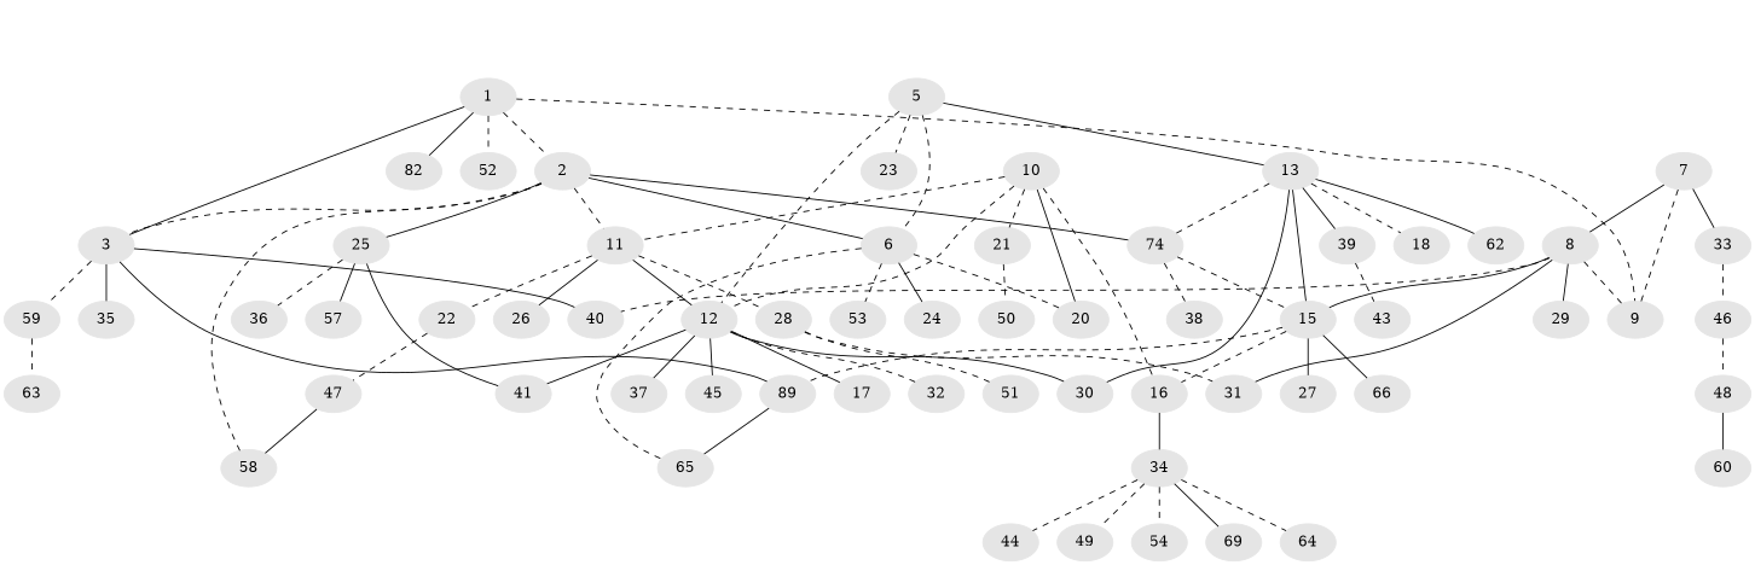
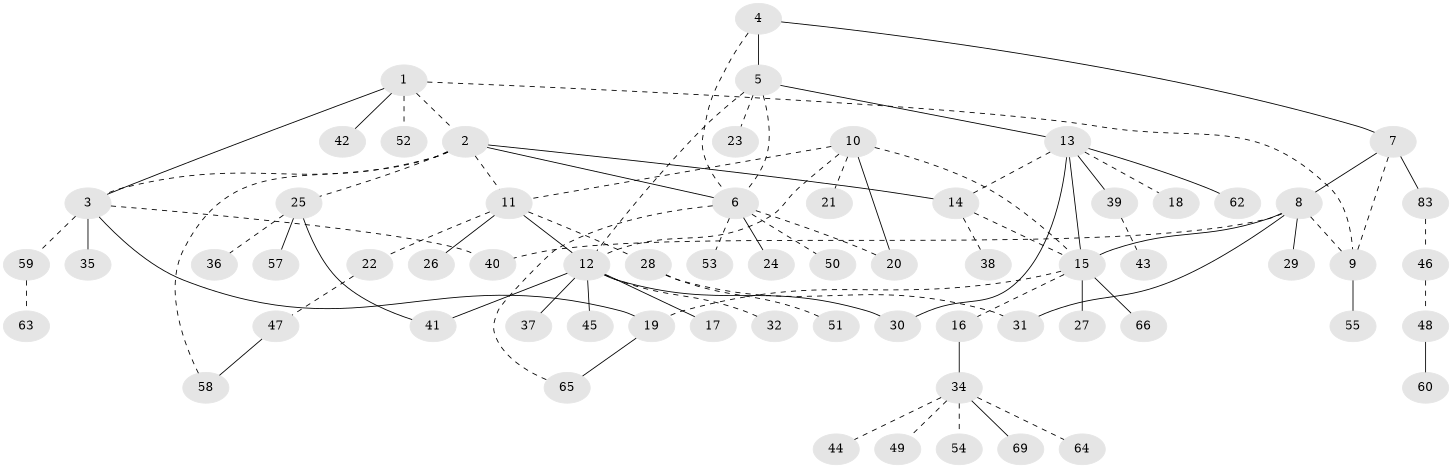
  graph {
    node [color=gray90 style=filled]
    edge [style=dashed]
    1
    2
    3
    9
-   42 [label=82]
+   42
    52
    6
    11
-   14 [label=74]
+   14
    25
    58
-   19 [label=89]
+   19
    35
    40
    59
+   55
    20
    24
    50
    53
    65
    12
    22
    26
    28
    15
    38
    41
    36
    57
    63
+   4
    5
    7
    13
    23
    8
-   33
+   33 [label=83]
    17
    30
    32
    37
    45
    18
    39
    62
    29
    31
    46
    16
    27
    n52 [label=66]
    10
    21
    47
    51
    43
    34
    44
    49
    54
    n62 [label=69]
    64
    48
    60
    1 -- 2
    1 -- 3 [style=solid]
    1 -- 9
    1 -- 42 [style=solid]
    1 -- 52
    2 -- 3
    2 -- 6 [style=solid]
    2 -- 11
    2 -- 14 [style=solid]
-   2 -- 25 [style=solid]
+   2 -- 25
    2 -- 58
    3 -- 19 [style=solid]
    3 -- 35 [style=solid]
-   3 -- 40 [style=solid]
+   3 -- 40
    3 -- 59
+   9 -- 55 [style=solid]
    6 -- 20
    6 -- 24 [style=solid]
-   21 -- 50
+   6 -- 50
    6 -- 53
    6 -- 65
    11 -- 12 [style=solid]
    11 -- 22
    11 -- 26 [style=solid]
    11 -- 28
    14 -- 15
    14 -- 38
    25 -- 41 [style=solid]
    25 -- 36
    25 -- 57 [style=solid]
    19 -- 65 [style=solid]
    59 -- 63
    12 -- 41 [style=solid]
    12 -- 17 [style=solid]
    12 -- 30 [style=solid]
    12 -- 32
    12 -- 37 [style=solid]
    12 -- 45 [style=solid]
    22 -- 47
    28 -- 31
    28 -- 51
    15 -- 19
    15 -- 16
    15 -- 27 [style=solid]
    15 -- n52 [style=solid]
+   4 -- 6
+   4 -- 5 [style=solid]
+   4 -- 7 [style=solid]
    5 -- 6
    5 -- 12
    5 -- 13 [style=solid]
    5 -- 23
    7 -- 9
    7 -- 8 [style=solid]
    7 -- 33 [style=solid]
    13 -- 14
    13 -- 15 [style=solid]
    13 -- 30 [style=solid]
    13 -- 18
    13 -- 39 [style=solid]
    13 -- 62 [style=solid]
    8 -- 9
    8 -- 40
    8 -- 15 [style=solid]
    8 -- 29 [style=solid]
    8 -- 31 [style=solid]
    33 -- 46
    39 -- 43
    46 -- 48
    16 -- 34 [style=solid]
    10 -- 11
    10 -- 20 [style=solid]
    10 -- 12
-   10 -- 16
+   10 -- 15
    10 -- 21
    47 -- 58 [style=solid]
    34 -- 44
    34 -- 49
    34 -- 54
    34 -- n62 [style=solid]
    34 -- 64
    48 -- 60 [style=solid]
  }
